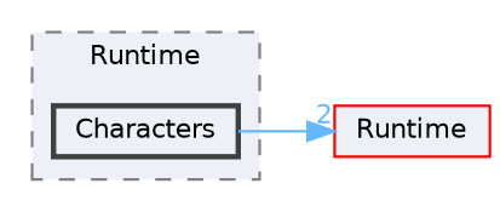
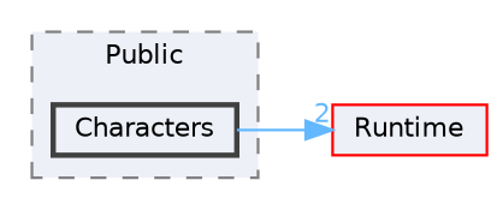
  digraph {
    compound=true
    rankdir=LR
    node [fillcolor="#edf0f7" fontname=Helvetica fontsize=10 shape=box]
    n1 [color=grey25 height=0.2 label=Characters style="filled,bold" width=0.4]
    n2 [color=red height=0.2 label=Runtime style=filled width=0.4]
    subgraph cluster_1 {
      bgcolor="#edf0f7"
      fontname=Helvetica
      fontsize=10
-     label=Runtime
+     label=Public
      pencolor=grey50
      style="filled,dashed"
      n1
    }
    n1 -> n2 [color=steelblue1 fontcolor=steelblue1 fontname=Helvetica fontsize=10 headlabel=2 labeldistance=1.5 labelfontname=Helvetica labelfontsize=10]
  }
